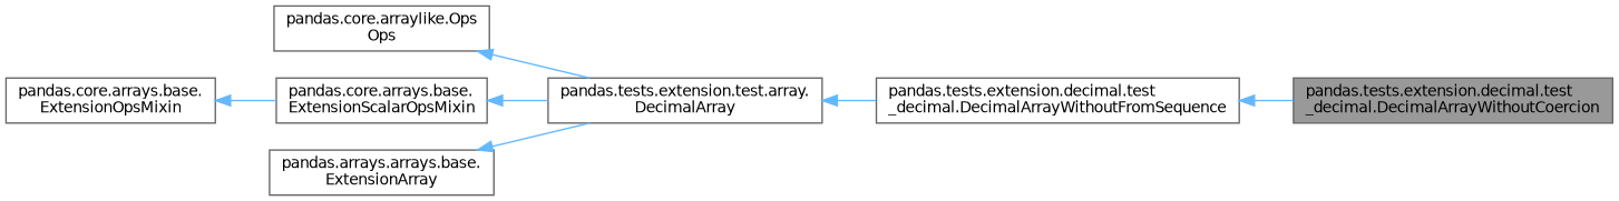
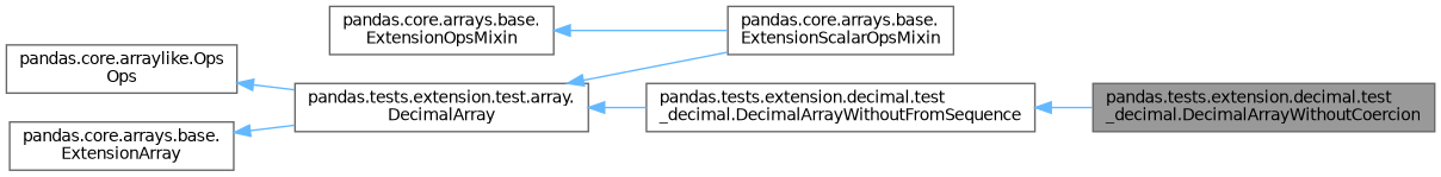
  digraph {
    rankdir=LR
    node [color=gray40 fillcolor=white fontname=Helvetica fontsize=10 shape=box style=filled]
    edge [color=steelblue1 dir=back fontname=Helvetica fontsize=10 labelfontname=Helvetica labelfontsize=10 style=solid]
    n1 [fillcolor=grey60 fontcolor=black height=0.2 label="pandas.tests.extension.decimal.test\l_decimal.DecimalArrayWithoutCoercion" width=0.4]
    n2 [height=0.2 label="pandas.tests.extension.decimal.test\l_decimal.DecimalArrayWithoutFromSequence" width=0.4]
    n3 [height=0.2 label="pandas.tests.extension.test.array.\lDecimalArray" width=0.4]
    n4 [height=0.2 label="pandas.core.arraylike.Ops\lOps" width=0.4]
    n5 [height=0.2 label="pandas.core.arrays.base.\lExtensionScalarOpsMixin" width=0.4]
    n6 [height=0.2 label="pandas.core.arrays.base.\lExtensionOpsMixin" width=0.4]
-   n7 [height=0.2 label="pandas.arrays.arrays.base.\lExtensionArray" width=0.4]
+   n7 [height=0.2 label="pandas.core.arrays.base.\lExtensionArray" width=0.4]
    n2 -> n1
    n3 -> n2
    n4 -> n3
-   n5 -> n3
+   n3 -> n5
    n6 -> n5
    n7 -> n3
  }
